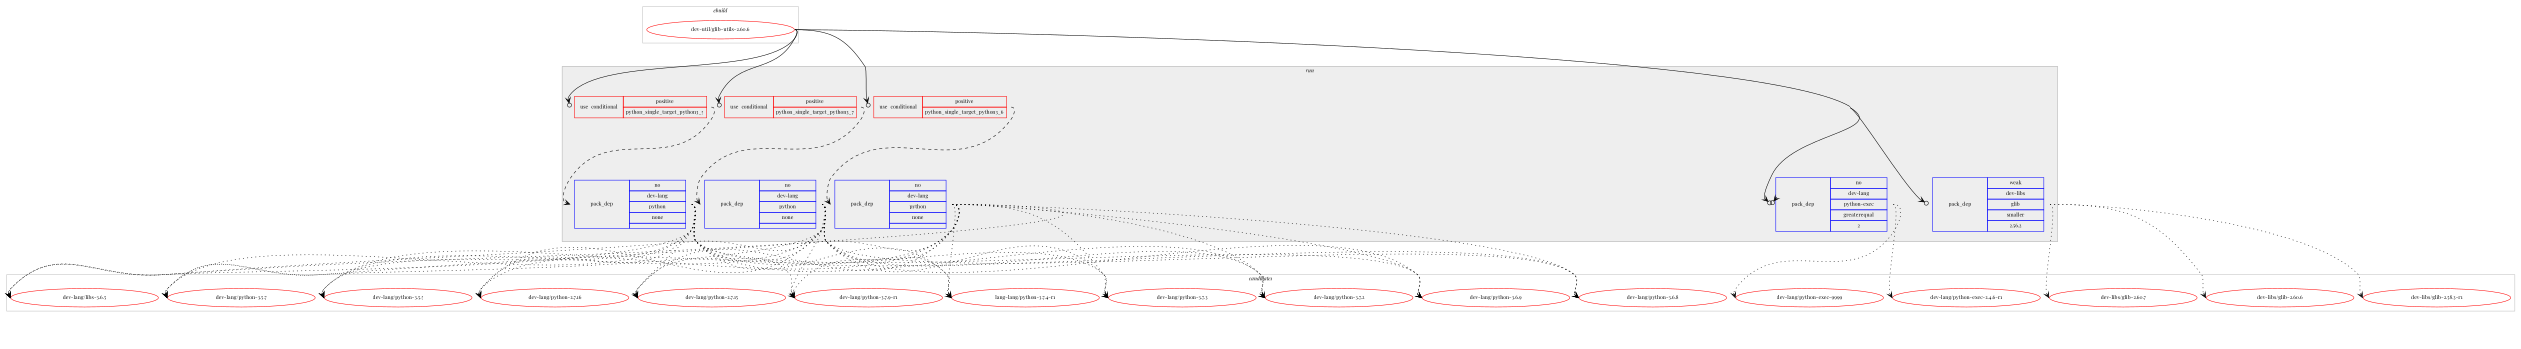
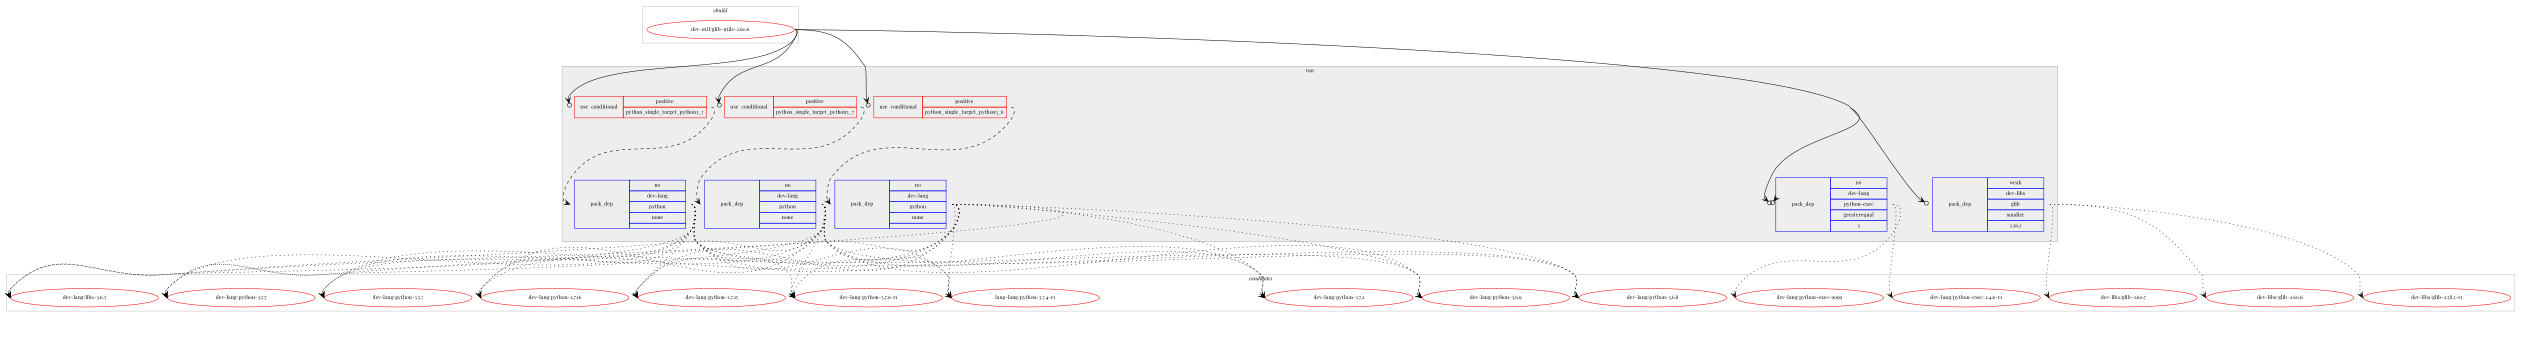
  digraph {
    compound=true
    concentrate=true
    fontname="Playfair Display"
    fontsize=10
    newrank=true
    rankdir=TB
    ranksep=1.5
    node [color=red fontname="Playfair Display" fontsize=10]
    edge [arrowhead=vee fontname="Playfair Display" headport=w style=dotted tailport=e weight=100]
    n1 [label="dev-util/glib-utils-2.60.6" width=4]
    n2 [color=blue label=<<TABLE BORDER="0" CELLBORDER="1" CELLSPACING="0" CELLPADDING="4" WIDTH="220"><TR><TD ROWSPAN="6" CELLPADDING="30">pack_dep</TD></TR><TR><TD WIDTH="110">no</TD></TR><TR><TD>dev-lang</TD></TR><TR><TD>python</TD></TR><TR><TD>none</TD></TR><TR><TD></TD></TR></TABLE>> shape=none]
    n3 [label=<<TABLE BORDER="0" CELLBORDER="1" CELLSPACING="0" CELLPADDING="4"><TR><TD ROWSPAN="3" CELLPADDING="10">use_conditional</TD></TR><TR><TD>positive</TD></TR><TR><TD>python_single_target_python3_5</TD></TR></TABLE>> shape=none]
    n4 [color=blue label=<<TABLE BORDER="0" CELLBORDER="1" CELLSPACING="0" CELLPADDING="4" WIDTH="220"><TR><TD ROWSPAN="6" CELLPADDING="30">pack_dep</TD></TR><TR><TD WIDTH="110">no</TD></TR><TR><TD>dev-lang</TD></TR><TR><TD>python</TD></TR><TR><TD>none</TD></TR><TR><TD></TD></TR></TABLE>> shape=none]
    n5 [label=<<TABLE BORDER="0" CELLBORDER="1" CELLSPACING="0" CELLPADDING="4"><TR><TD ROWSPAN="3" CELLPADDING="10">use_conditional</TD></TR><TR><TD>positive</TD></TR><TR><TD>python_single_target_python3_6</TD></TR></TABLE>> shape=none]
    n6 [color=blue label=<<TABLE BORDER="0" CELLBORDER="1" CELLSPACING="0" CELLPADDING="4" WIDTH="220"><TR><TD ROWSPAN="6" CELLPADDING="30">pack_dep</TD></TR><TR><TD WIDTH="110">no</TD></TR><TR><TD>dev-lang</TD></TR><TR><TD>python</TD></TR><TR><TD>none</TD></TR><TR><TD></TD></TR></TABLE>> shape=none]
    n7 [label=<<TABLE BORDER="0" CELLBORDER="1" CELLSPACING="0" CELLPADDING="4"><TR><TD ROWSPAN="3" CELLPADDING="10">use_conditional</TD></TR><TR><TD>positive</TD></TR><TR><TD>python_single_target_python3_7</TD></TR></TABLE>> shape=none]
    n8 [color=blue label=<<TABLE BORDER="0" CELLBORDER="1" CELLSPACING="0" CELLPADDING="4" WIDTH="220"><TR><TD ROWSPAN="6" CELLPADDING="30">pack_dep</TD></TR><TR><TD WIDTH="110">no</TD></TR><TR><TD>dev-lang</TD></TR><TR><TD>python-exec</TD></TR><TR><TD>greaterequal</TD></TR><TR><TD>2</TD></TR></TABLE>> shape=none]
    n9 [color=blue label=<<TABLE BORDER="0" CELLBORDER="1" CELLSPACING="0" CELLPADDING="4" WIDTH="220"><TR><TD ROWSPAN="6" CELLPADDING="30">pack_dep</TD></TR><TR><TD WIDTH="110">weak</TD></TR><TR><TD>dev-libs</TD></TR><TR><TD>glib</TD></TR><TR><TD>smaller</TD></TR><TR><TD>2.56.2</TD></TR></TABLE>> shape=none]
    n10 [label="dev-lang/python-2.7.15" width=4]
    n11 [label="dev-lang/python-2.7.16" width=4]
    n12 [label="dev-lang/python-3.5.5" width=4]
    n13 [label="dev-lang/python-3.5.7" width=4]
    n14 [label="dev-lang/libs-3.6.5" width=4]
    n15 [label="dev-lang/python-3.6.8" width=4]
    n16 [label="dev-lang/python-3.6.9" width=4]
    n17 [label="dev-lang/python-3.7.2" width=4]
-   n18 [label="dev-lang/python-3.7.3" width=4]
    n19 [label="lang-lang/python-3.7.4-r1" width=4]
    n20 [label="dev-lang/python-3.7.9-r1" width=4]
    n21 [label="dev-lang/python-exec-2.4.6-r1" width=4]
    n22 [label="dev-lang/python-exec-9999" width=4]
    n23 [label="dev-libs/glib-2.58.3-r1" width=4]
    n24 [label="dev-libs/glib-2.60.6" width=4]
    n25 [label="dev-libs/glib-2.60.7" width=4]
    subgraph cluster_1 {
      color=gray
      label=<<i>ebuild</i>>
      rank=same
      n1
    }
    subgraph cluster_2 {
      color=gray
      label=<<i>dependencies</i>>
      subgraph cluster_3 {
        color=gray
        fillcolor="#eeeeee"
        label=<<i>compile</i>>
        style=filled
      }
      subgraph cluster_4 {
        color=gray
        fillcolor="#eeeeee"
        label=<<i>compile and run</i>>
        style=filled
        subgraph sub_5 {
          color=gray
          fillcolor="#eeeeee"
          label=<<i>compile and run</i>>
          style=filled
          n3
          subgraph sub_6 {
            color=gray
            fillcolor="#eeeeee"
            label=<<i>compile and run</i>>
            style=filled
            n2
          }
        }
        subgraph sub_7 {
          color=gray
          fillcolor="#eeeeee"
          label=<<i>compile and run</i>>
          style=filled
          n5
          subgraph sub_8 {
            color=gray
            fillcolor="#eeeeee"
            label=<<i>compile and run</i>>
            style=filled
            n4
          }
        }
        subgraph sub_9 {
          color=gray
          fillcolor="#eeeeee"
          label=<<i>compile and run</i>>
          style=filled
          n7
          subgraph sub_10 {
            color=gray
            fillcolor="#eeeeee"
            label=<<i>compile and run</i>>
            style=filled
            n6
          }
        }
        subgraph sub_11 {
          color=gray
          fillcolor="#eeeeee"
          label=<<i>compile and run</i>>
          style=filled
          n8
        }
        subgraph sub_12 {
          color=gray
          fillcolor="#eeeeee"
          label=<<i>compile and run</i>>
          style=filled
          n9
        }
      }
      subgraph cluster_13 {
        color=gray
        fillcolor="#eeeeee"
        label=<<i>run</i>>
        style=filled
      }
    }
    subgraph cluster_14 {
      color=gray
      label=<<i>candidates</i>>
      rank=same
      subgraph sub_15 {
        color=black
        label=<<i>candidates</i>>
        nodesep=1
        rank=same
        n10
        n11
        n12
        n13
        n14
        n15
        n16
        n17
-       n18
        n19
        n20
      }
      subgraph sub_16 {
        color=black
        label=<<i>candidates</i>>
        nodesep=1
        rank=same
        n10
        n11
        n12
        n13
        n14
        n15
        n16
        n17
-       n18
        n19
        n20
      }
      subgraph sub_17 {
        color=black
        label=<<i>candidates</i>>
        nodesep=1
        rank=same
        n10
        n11
        n12
        n13
        n14
        n15
        n16
        n17
-       n18
        n19
        n20
      }
      subgraph sub_18 {
        color=black
        label=<<i>candidates</i>>
        nodesep=1
        rank=same
        n21
        n22
      }
      subgraph sub_19 {
        color=black
        label=<<i>candidates</i>>
        nodesep=1
        rank=same
        n23
        n24
        n25
      }
    }
    n1 -> n3 [arrowhead=odotvee style=solid weight=20]
    n1 -> n5 [arrowhead=odotvee style=solid weight=20]
    n1 -> n7 [arrowhead=odotvee style=solid weight=20]
    n1 -> n8 [arrowhead=odotvee style=solid weight=20]
    n1 -> n9 [arrowhead=odotvee style=solid weight=20]
    n2 -> n10
    n2 -> n11
    n2 -> n12
    n2 -> n13
    n2 -> n14
    n2 -> n15
    n2 -> n16
    n2 -> n17
-   n2 -> n18
    n2 -> n19
    n2 -> n20
    n3 -> n2 [style=dashed weight=20]
    n4 -> n10
    n4 -> n11
    n4 -> n12
    n4 -> n13
    n4 -> n14
    n4 -> n15
    n4 -> n16
    n4 -> n17
-   n4 -> n18
    n4 -> n19
    n4 -> n20
    n5 -> n4 [style=dashed weight=20]
    n6 -> n10
    n6 -> n11
    n6 -> n12
    n6 -> n13
    n6 -> n14
    n6 -> n15
    n6 -> n16
    n6 -> n17
-   n6 -> n18
    n6 -> n19
    n6 -> n20
    n7 -> n6 [style=dashed weight=20]
    n8 -> n21
    n8 -> n22
    n9 -> n23
    n9 -> n24
    n9 -> n25
  }
